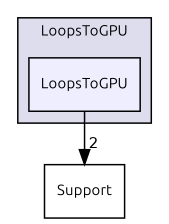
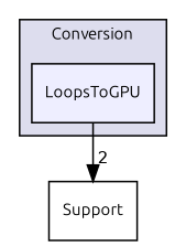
  digraph {
    compound=true
    fontname=Ubuntu
    node [fontname=Ubuntu fontsize=10 shape=box]
    n1 [fillcolor="#eeeeff" label=LoopsToGPU pencolor=black style=filled]
    n2 [label=Support]
    subgraph cluster_1 {
      bgcolor="#ddddee"
      fontsize=10
-     label=LoopsToGPU
+     label=Conversion
      pencolor=black
      n1
    }
    n1 -> n2 [headlabel=2 labeldistance=1.5 labelfontname=Helvetica labelfontsize=10 fontname=Ubuntu]
  }
